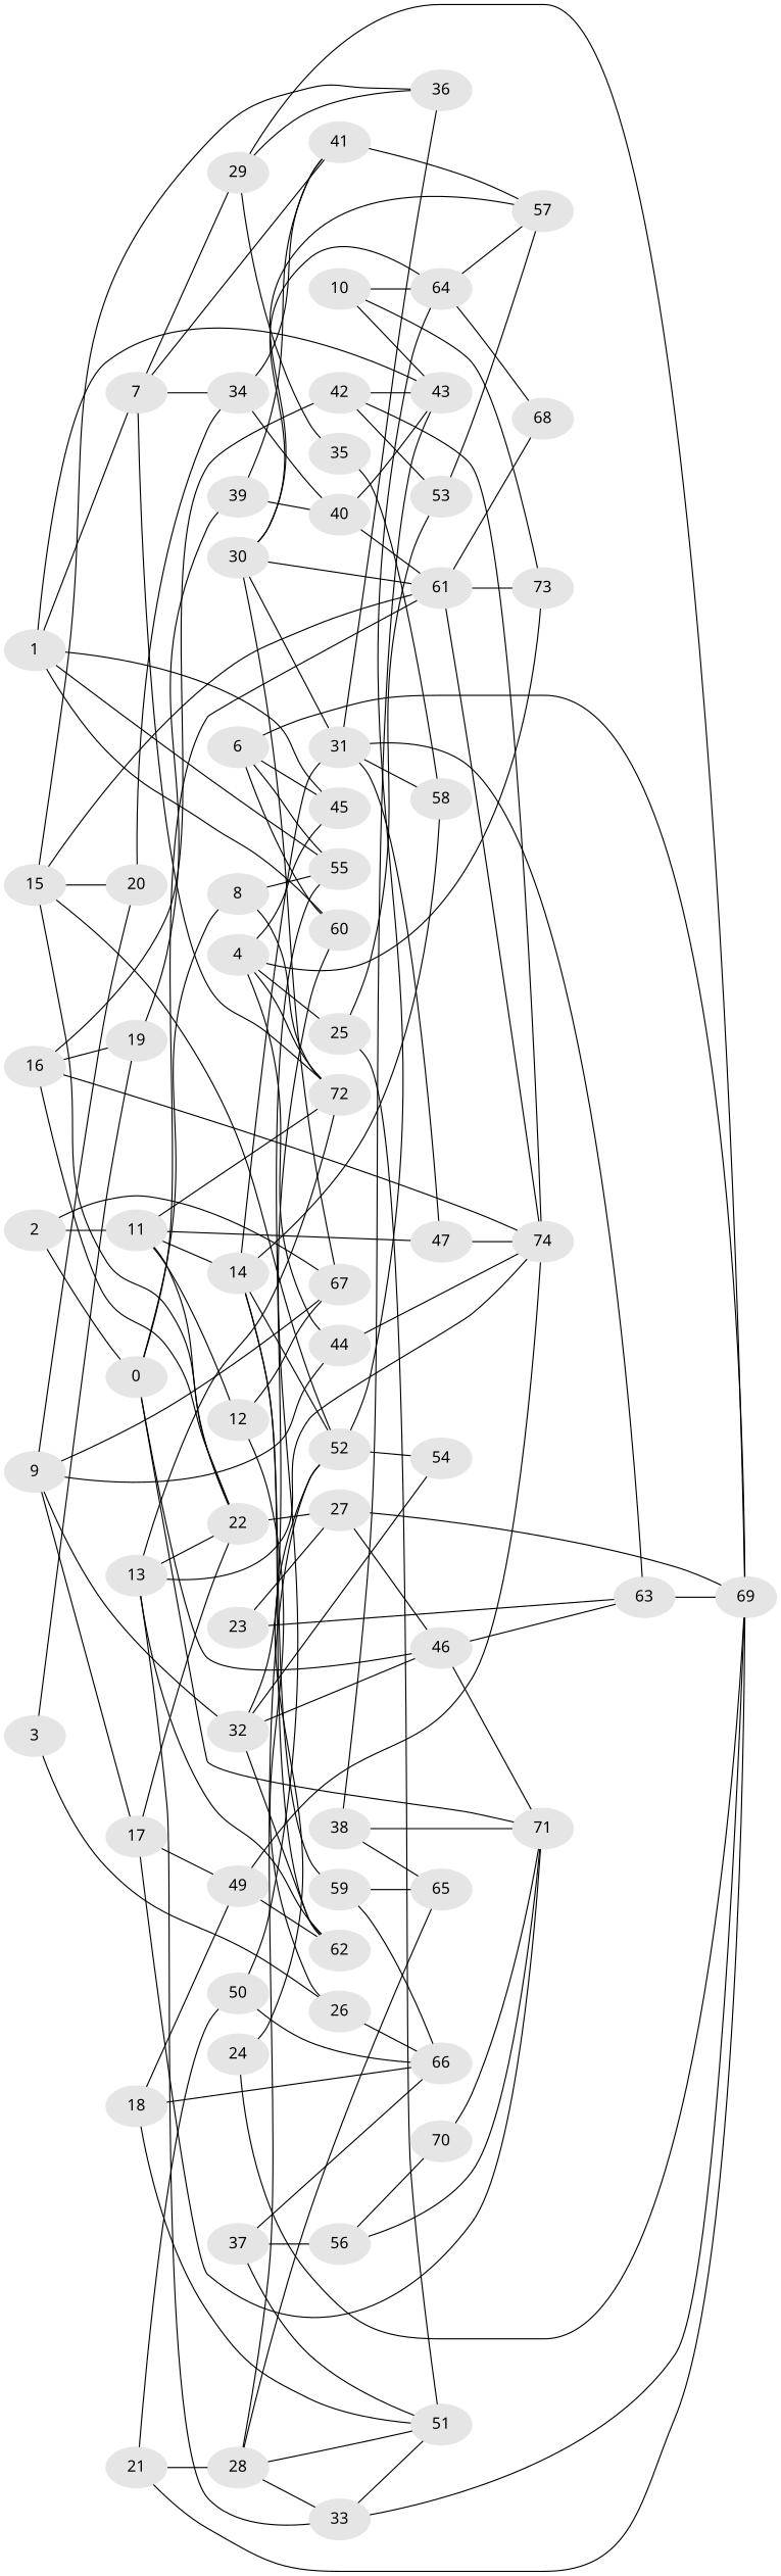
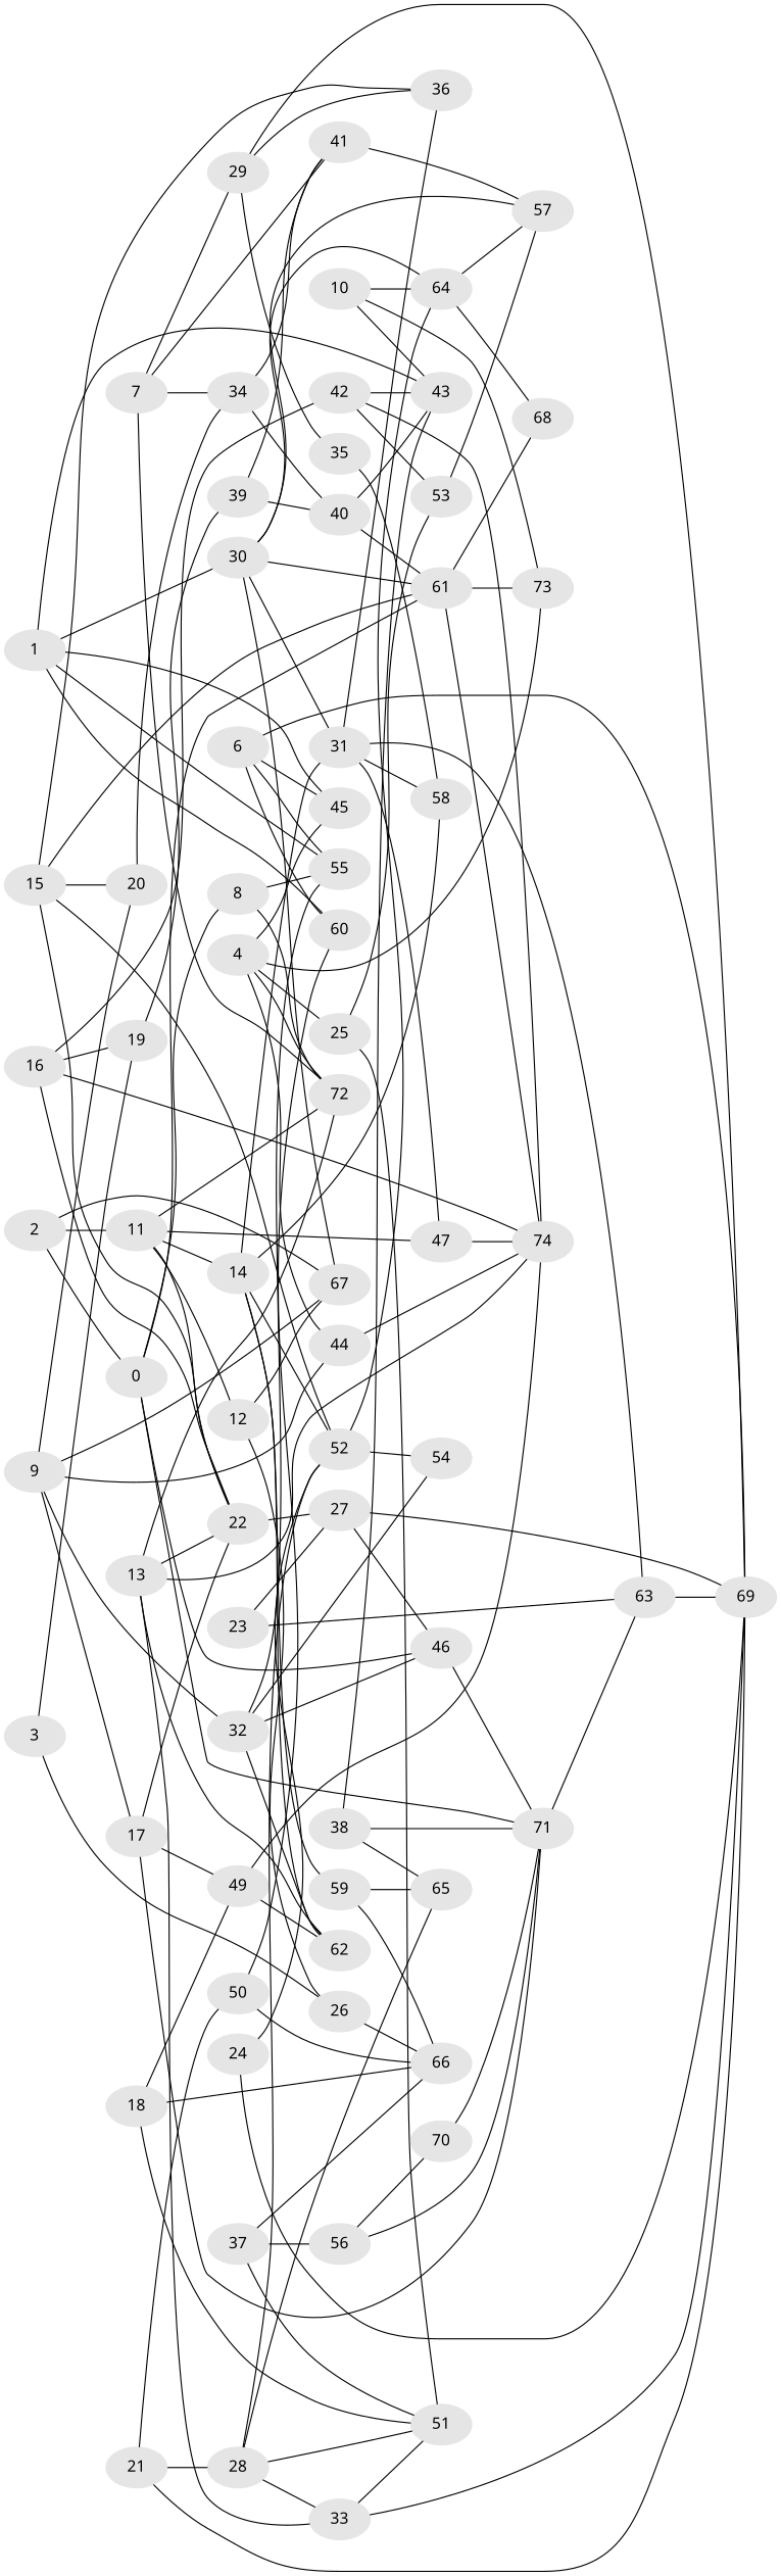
  graph {
    fontname="Noto Sans"
    rankdir=LR
    node [color=gray90 fontname="Noto Sans" style=filled]
    edge [fontname="Noto Sans"]
    1
    30
    43
    45
    55
    60
    67
    61
    64
    31
    57
    n12 [label=0]
    2
    11
    8
    46
    71
    72
    12
    14
    22
    47
    3
    19
    26
    39
    66
    4
    25
    44
    73
    51
    53
    74
    63
    68
    6
    69
    7
    29
    41
    34
    36
    35
    40
    9
    17
    20
    32
    49
    62
    54
    10
    52
    58
    59
    27
    13
    33
    65
    15
    16
    42
    18
    21
    28
    50
    23
    24
    37
    56
    70
    38
-   1 -- 7
+   1 -- 30
    1 -- 43
    1 -- 45
    1 -- 55
    1 -- 60
    30 -- 67
    30 -- 61
    30 -- 64
    30 -- 31
    30 -- 57
    61 -- 73
    61 -- 74
    61 -- 68
    64 -- 57
    64 -- 68
    31 -- 47
    31 -- 63
    31 -- 36
    31 -- 58
    n12 -- 61
    n12 -- 8
    n12 -- 46
    n12 -- 71
    2 -- 67
    2 -- n12
    2 -- 11
    11 -- 72
    11 -- 12
    11 -- 14
    11 -- 22
    11 -- 47
    8 -- 55
    8 -- 72
    46 -- 71
-   46 -- 63
+   71 -- 63
    12 -- 67
    12 -- 26
    14 -- 31
    14 -- 62
    14 -- 52
    14 -- 58
    14 -- 59
    22 -- 27
    47 -- 74
    3 -- 19
    3 -- 26
    19 -- 39
    26 -- 66
    39 -- 41
    39 -- 40
    4 -- 45
    4 -- 72
    4 -- 25
    4 -- 44
    4 -- 73
    25 -- 51
    25 -- 53
    44 -- 74
    53 -- 57
    63 -- 69
    6 -- 45
    6 -- 55
    6 -- 60
    6 -- 69
    7 -- 72
    7 -- 29
    7 -- 41
    7 -- 34
    29 -- 69
    29 -- 36
    29 -- 35
    41 -- 57
    34 -- 41
    34 -- 40
    35 -- 58
    40 -- 43
    40 -- 61
    9 -- 67
    9 -- 44
    9 -- 17
    9 -- 20
    9 -- 32
    17 -- 71
    17 -- 22
    17 -- 49
    20 -- 34
    32 -- 55
    32 -- 46
    32 -- 62
    32 -- 54
    49 -- 74
    49 -- 62
    10 -- 43
    10 -- 64
    10 -- 73
    52 -- 64
    52 -- 54
    59 -- 66
    59 -- 65
    27 -- 46
    27 -- 69
    13 -- 72
    13 -- 22
    13 -- 74
    13 -- 62
    13 -- 33
    33 -- 51
    33 -- 69
    15 -- 61
    15 -- 22
    15 -- 36
    15 -- 20
    15 -- 52
    16 -- 22
    16 -- 19
    16 -- 74
    16 -- 42
    42 -- 43
    42 -- 53
    42 -- 74
    18 -- 66
    18 -- 51
    18 -- 49
    21 -- 69
    21 -- 28
    21 -- 50
    28 -- 51
    28 -- 52
    28 -- 33
    28 -- 65
    50 -- 60
    50 -- 66
    23 -- 63
    23 -- 27
    24 -- 69
    24 -- 52
    37 -- 66
    37 -- 51
    37 -- 56
    56 -- 71
    56 -- 70
    70 -- 71
    38 -- 43
    38 -- 71
    38 -- 65
  }
